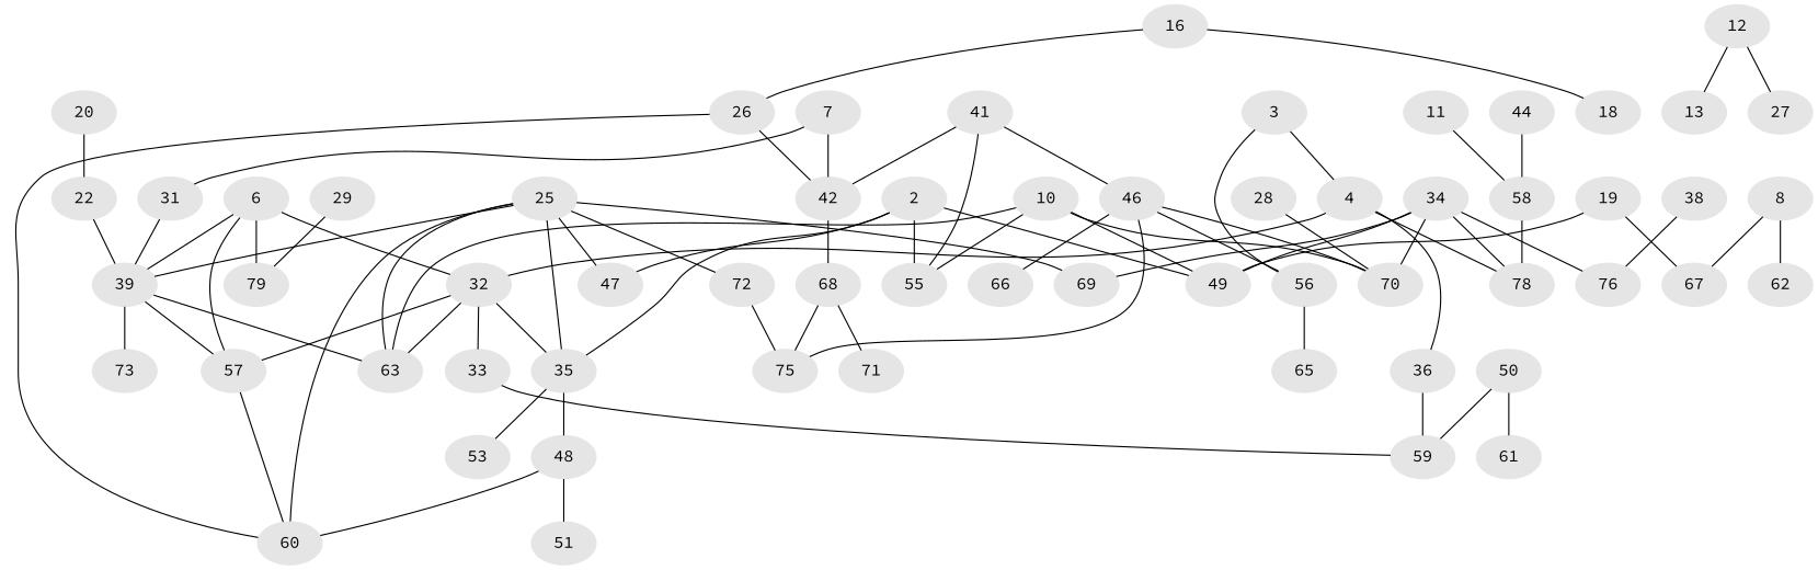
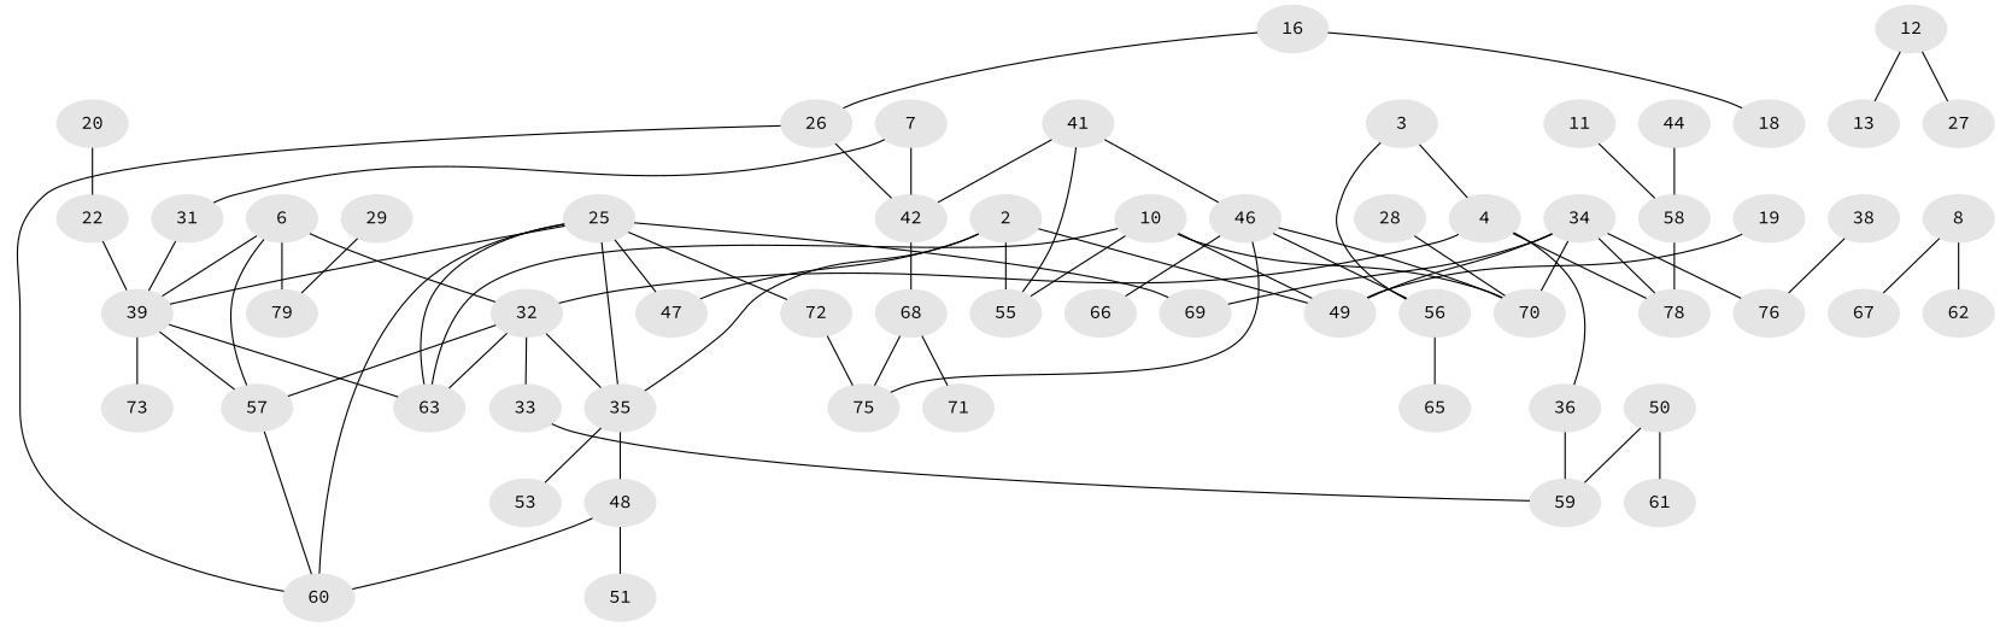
  graph {
    fontname="Source Code Pro"
    node [color=gray90 fontname="Source Code Pro" style=filled]
    edge [fontname="Source Code Pro" weight=1.0]
    2
    35
    47
    49
    55
    48
    53
    3
    4
    56
    32
    36
    78
    65
    57
    63
    33
    59
    6
    39
    n21 [label=79]
    73
    60
    7
    31
    42
    68
    8
    62
    67
    10
    70
    11
    58
    12
    13
    27
    16
    18
    26
    19
    20
    22
    25
    69
    72
    75
    28
    29
    34
    76
    51
    38
    41
    46
    66
    71
    44
    50
    61
    2 -- 35
    2 -- 47
    2 -- 49
    2 -- 55
    35 -- 48
    35 -- 53
    48 -- 60
    48 -- 51
    3 -- 4
    3 -- 56
    4 -- 32
    4 -- 36
    4 -- 78
    56 -- 65
    32 -- 35
    32 -- 57
    32 -- 63
    32 -- 33
    36 -- 59
    57 -- 60
    33 -- 59
    6 -- 32
    6 -- 57
    6 -- 39 [weight=2.0]
    6 -- n21
    39 -- 57
    39 -- 63
    39 -- 73
    7 -- 31
    7 -- 42
    31 -- 39
    42 -- 68 [weight=2.0]
    68 -- 75
    68 -- 71
    8 -- 62
    8 -- 67
    10 -- 49
    10 -- 55
    10 -- 63
    10 -- 70
    11 -- 58
    58 -- 78
    12 -- 13
    12 -- 27
    16 -- 18
    16 -- 26
    26 -- 60
    26 -- 42
    19 -- 49
-   19 -- 67
    20 -- 22
    22 -- 39
    25 -- 35
    25 -- 47
    25 -- 63
    25 -- 39
    25 -- 60
    25 -- 69
    25 -- 72
    72 -- 75
    28 -- 70
    29 -- n21
    34 -- 49
    34 -- 78
    34 -- 70
    34 -- 69
    34 -- 76
    38 -- 76
    41 -- 55
    41 -- 42
    41 -- 46
    46 -- 56
    46 -- 70
    46 -- 75
    46 -- 66
    44 -- 58
    50 -- 59
    50 -- 61
  }
